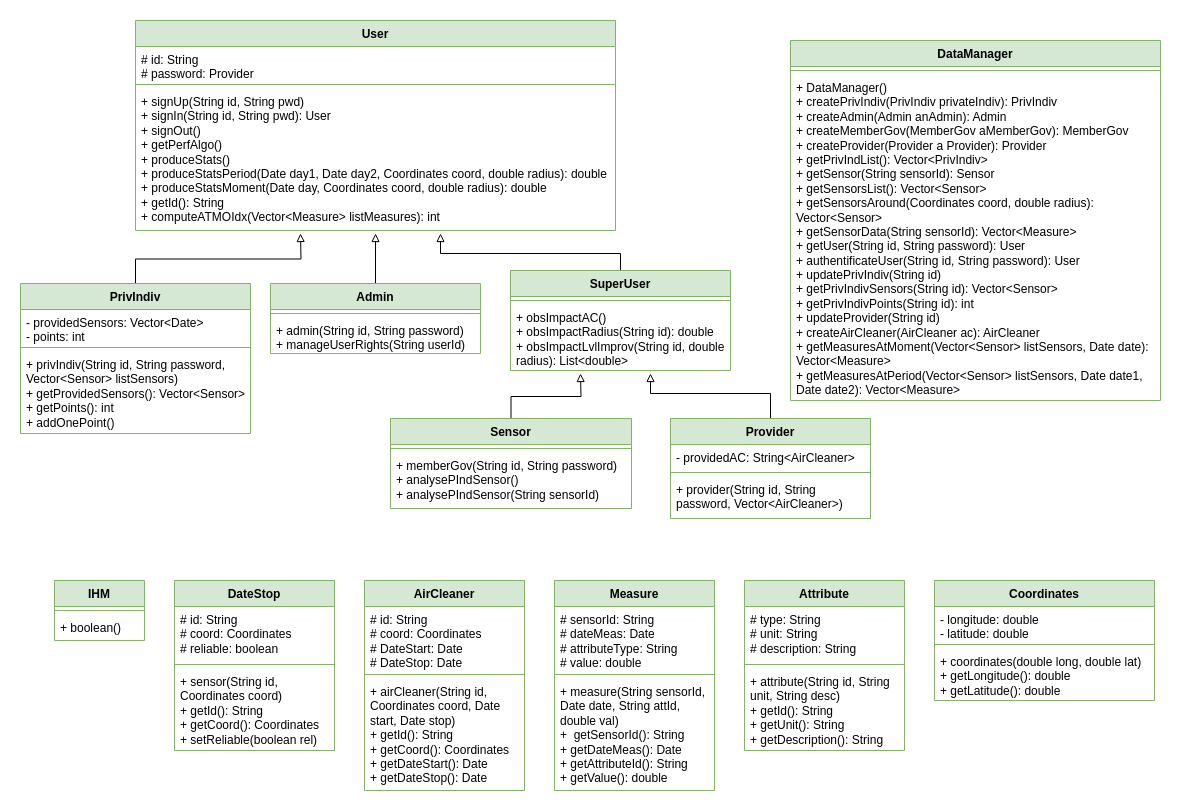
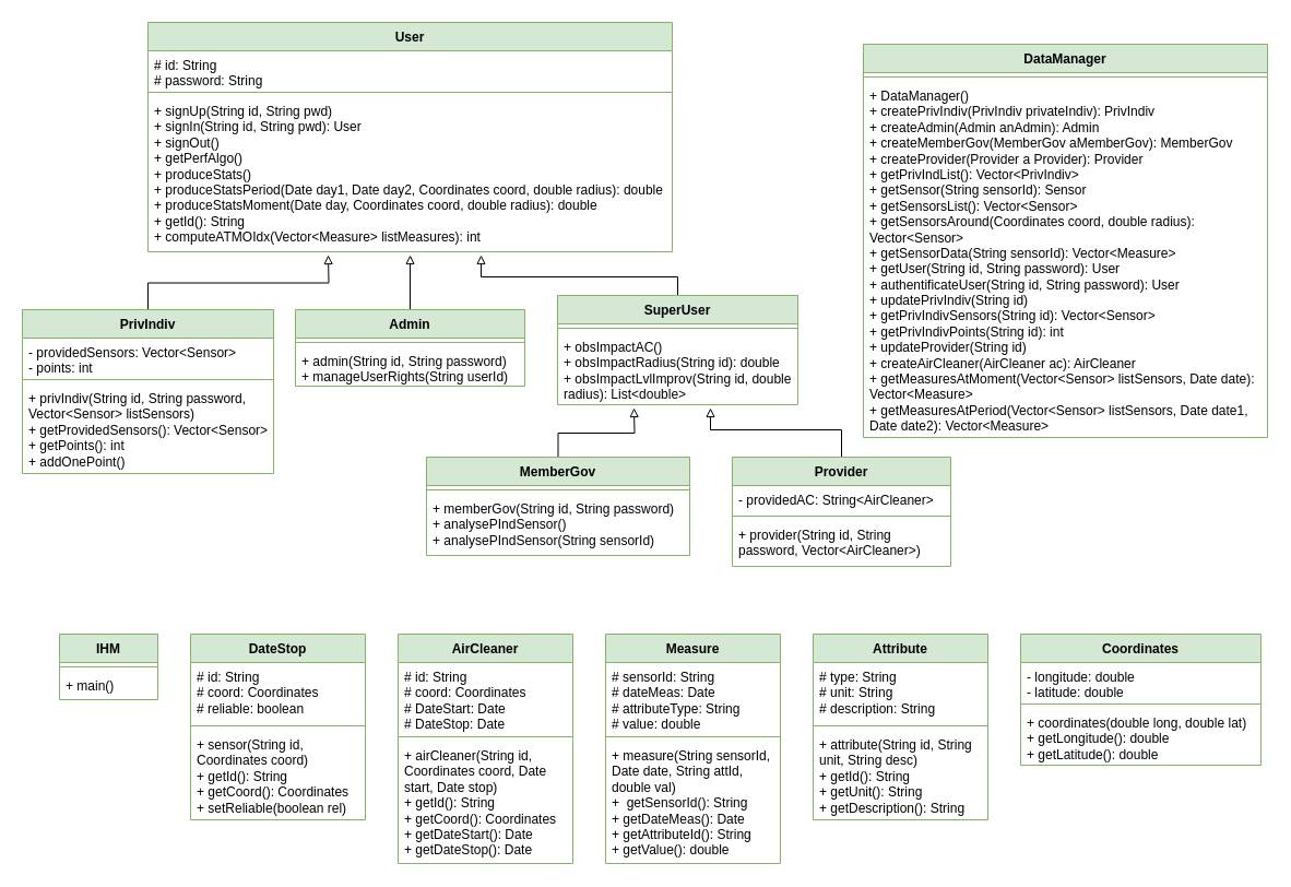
  <mxCell id="0" />
  <mxCell id="1" parent="0" />
  <mxCell id="2" value="User" style="swimlane;fontStyle=1;align=center;verticalAlign=top;childLayout=stackLayout;horizontal=1;startSize=26;horizontalStack=0;resizeParent=1;resizeParentMax=0;resizeLast=0;collapsible=1;marginBottom=0;whiteSpace=wrap;html=1;fillColor=#d5e8d4;strokeColor=#82b366;" parent="1" vertex="1"><mxGeometry x="135" y="20" width="480" height="210" as="geometry" /></mxCell>
- <mxCell id="3" value="# id: String&lt;br&gt;# password: Provider" style="text;strokeColor=none;fillColor=none;align=left;verticalAlign=top;spacingLeft=4;spacingRight=4;overflow=hidden;rotatable=0;points=[[0,0.5],[1,0.5]];portConstraint=eastwest;whiteSpace=wrap;html=1;" parent="2" vertex="1"><mxGeometry y="26" width="480" height="34" as="geometry" /></mxCell>
+ <mxCell id="3" value="# id: String&lt;br&gt;# password: String" style="text;strokeColor=none;fillColor=none;align=left;verticalAlign=top;spacingLeft=4;spacingRight=4;overflow=hidden;rotatable=0;points=[[0,0.5],[1,0.5]];portConstraint=eastwest;whiteSpace=wrap;html=1;" parent="2" vertex="1"><mxGeometry y="26" width="480" height="34" as="geometry" /></mxCell>
  <mxCell id="4" value="" style="line;strokeWidth=1;fillColor=none;align=left;verticalAlign=middle;spacingTop=-1;spacingLeft=3;spacingRight=3;rotatable=0;labelPosition=right;points=[];portConstraint=eastwest;strokeColor=inherit;" parent="2" vertex="1"><mxGeometry y="60" width="480" height="8" as="geometry" /></mxCell>
  <mxCell id="5" value="+ signUp(String id, String pwd)&lt;br&gt;+ signIn(String id, String pwd): User&lt;br&gt;+ signOut()&lt;br&gt;+ getPerfAlgo()&lt;br&gt;+ produceStats()&lt;br&gt;+ produceStatsPeriod(Date day1, Date day2, Coordinates coord, double radius): double&lt;br&gt;+ produceStatsMoment(Date day, Coordinates coord, double radius): double&lt;br&gt;+ getId(): String&lt;br&gt;+ computeATMOIdx(Vector&amp;lt;Measure&amp;gt; listMeasures): int" style="text;strokeColor=none;fillColor=none;align=left;verticalAlign=top;spacingLeft=4;spacingRight=4;overflow=hidden;rotatable=0;points=[[0,0.5],[1,0.5]];portConstraint=eastwest;whiteSpace=wrap;html=1;" parent="2" vertex="1"><mxGeometry y="68" width="480" height="142" as="geometry" /></mxCell>
  <mxCell id="6" style="edgeStyle=orthogonalEdgeStyle;rounded=0;orthogonalLoop=1;jettySize=auto;html=1;exitX=0.5;exitY=0;exitDx=0;exitDy=0;endArrow=block;endFill=0;" parent="1" source="7" edge="1"><mxGeometry relative="1" as="geometry"><mxPoint x="375.059" y="233" as="targetPoint" /></mxGeometry></mxCell>
  <mxCell id="7" value="Admin" style="swimlane;fontStyle=1;align=center;verticalAlign=top;childLayout=stackLayout;horizontal=1;startSize=26;horizontalStack=0;resizeParent=1;resizeParentMax=0;resizeLast=0;collapsible=1;marginBottom=0;whiteSpace=wrap;html=1;fillColor=#d5e8d4;strokeColor=#82b366;" parent="1" vertex="1"><mxGeometry x="270" y="283" width="210" height="70" as="geometry" /></mxCell>
  <mxCell id="8" value="" style="line;strokeWidth=1;fillColor=none;align=left;verticalAlign=middle;spacingTop=-1;spacingLeft=3;spacingRight=3;rotatable=0;labelPosition=right;points=[];portConstraint=eastwest;strokeColor=inherit;" parent="7" vertex="1"><mxGeometry y="26" width="210" height="8" as="geometry" /></mxCell>
  <mxCell id="9" value="+ admin(String id, String password)&lt;br&gt;+ manageUserRights(String userId)" style="text;strokeColor=none;fillColor=none;align=left;verticalAlign=top;spacingLeft=4;spacingRight=4;overflow=hidden;rotatable=0;points=[[0,0.5],[1,0.5]];portConstraint=eastwest;whiteSpace=wrap;html=1;" parent="7" vertex="1"><mxGeometry y="34" width="210" height="36" as="geometry" /></mxCell>
  <mxCell id="10" style="edgeStyle=orthogonalEdgeStyle;rounded=0;orthogonalLoop=1;jettySize=auto;html=1;exitX=0.5;exitY=0;exitDx=0;exitDy=0;endArrow=block;endFill=0;targetPerimeterSpacing=0;strokeWidth=1;" parent="1" source="11" edge="1"><mxGeometry relative="1" as="geometry"><mxPoint x="300" y="233" as="targetPoint" /></mxGeometry></mxCell>
  <mxCell id="11" value="PrivIndiv" style="swimlane;fontStyle=1;align=center;verticalAlign=top;childLayout=stackLayout;horizontal=1;startSize=26;horizontalStack=0;resizeParent=1;resizeParentMax=0;resizeLast=0;collapsible=1;marginBottom=0;whiteSpace=wrap;html=1;fillColor=#d5e8d4;strokeColor=#82b366;" parent="1" vertex="1"><mxGeometry x="20" y="283" width="230" height="150" as="geometry" /></mxCell>
- <mxCell id="12" value="- providedSensors: Vector&amp;lt;Date&amp;gt;&lt;br&gt;- points: int" style="text;strokeColor=none;fillColor=none;align=left;verticalAlign=top;spacingLeft=4;spacingRight=4;overflow=hidden;rotatable=0;points=[[0,0.5],[1,0.5]];portConstraint=eastwest;whiteSpace=wrap;html=1;" parent="11" vertex="1"><mxGeometry y="26" width="230" height="34" as="geometry" /></mxCell>
+ <mxCell id="12" value="- providedSensors: Vector&amp;lt;Sensor&amp;gt;&lt;br&gt;- points: int" style="text;strokeColor=none;fillColor=none;align=left;verticalAlign=top;spacingLeft=4;spacingRight=4;overflow=hidden;rotatable=0;points=[[0,0.5],[1,0.5]];portConstraint=eastwest;whiteSpace=wrap;html=1;" parent="11" vertex="1"><mxGeometry y="26" width="230" height="34" as="geometry" /></mxCell>
  <mxCell id="13" value="" style="line;strokeWidth=1;fillColor=none;align=left;verticalAlign=middle;spacingTop=-1;spacingLeft=3;spacingRight=3;rotatable=0;labelPosition=right;points=[];portConstraint=eastwest;strokeColor=inherit;" parent="11" vertex="1"><mxGeometry y="60" width="230" height="8" as="geometry" /></mxCell>
  <mxCell id="14" value="+ privIndiv(String id, String password, Vector&amp;lt;Sensor&amp;gt; listSensors)&lt;br&gt;+ getProvidedSensors(): Vector&amp;lt;Sensor&amp;gt;&lt;br&gt;+ getPoints(): int&lt;br&gt;+ addOnePoint()" style="text;strokeColor=none;fillColor=none;align=left;verticalAlign=top;spacingLeft=4;spacingRight=4;overflow=hidden;rotatable=0;points=[[0,0.5],[1,0.5]];portConstraint=eastwest;whiteSpace=wrap;html=1;" parent="11" vertex="1"><mxGeometry y="68" width="230" height="82" as="geometry" /></mxCell>
  <mxCell id="15" style="edgeStyle=orthogonalEdgeStyle;rounded=0;orthogonalLoop=1;jettySize=auto;html=1;endArrow=block;endFill=0;" parent="1" source="16" edge="1"><mxGeometry relative="1" as="geometry"><mxPoint x="440" y="233" as="targetPoint" /><Array as="points"><mxPoint x="620" y="253" /><mxPoint x="440" y="253" /></Array></mxGeometry></mxCell>
  <mxCell id="16" value="SuperUser" style="swimlane;fontStyle=1;align=center;verticalAlign=top;childLayout=stackLayout;horizontal=1;startSize=26;horizontalStack=0;resizeParent=1;resizeParentMax=0;resizeLast=0;collapsible=1;marginBottom=0;whiteSpace=wrap;html=1;fillColor=#d5e8d4;strokeColor=#82b366;" parent="1" vertex="1"><mxGeometry x="510" y="270" width="220" height="100" as="geometry" /></mxCell>
  <mxCell id="17" value="" style="line;strokeWidth=1;fillColor=none;align=left;verticalAlign=middle;spacingTop=-1;spacingLeft=3;spacingRight=3;rotatable=0;labelPosition=right;points=[];portConstraint=eastwest;strokeColor=inherit;" parent="16" vertex="1"><mxGeometry y="26" width="220" height="8" as="geometry" /></mxCell>
  <mxCell id="18" value="+ obsImpactAC()&lt;br&gt;+ obsImpactRadius(String id): double&lt;br&gt;+ obsImpactLvlImprov(String id, double radius): List&amp;lt;double&amp;gt;" style="text;strokeColor=none;fillColor=none;align=left;verticalAlign=top;spacingLeft=4;spacingRight=4;overflow=hidden;rotatable=0;points=[[0,0.5],[1,0.5]];portConstraint=eastwest;whiteSpace=wrap;html=1;" parent="16" vertex="1"><mxGeometry y="34" width="220" height="66" as="geometry" /></mxCell>
  <mxCell id="19" style="edgeStyle=orthogonalEdgeStyle;rounded=0;orthogonalLoop=1;jettySize=auto;html=1;endArrow=block;endFill=0;" parent="1" source="20" edge="1"><mxGeometry relative="1" as="geometry"><mxPoint x="580" y="373" as="targetPoint" /></mxGeometry></mxCell>
- <mxCell id="20" value="Sensor" style="swimlane;fontStyle=1;align=center;verticalAlign=top;childLayout=stackLayout;horizontal=1;startSize=26;horizontalStack=0;resizeParent=1;resizeParentMax=0;resizeLast=0;collapsible=1;marginBottom=0;whiteSpace=wrap;html=1;fillColor=#d5e8d4;strokeColor=#82b366;" parent="1" vertex="1"><mxGeometry x="390" y="418" width="241" height="90" as="geometry" /></mxCell>
+ <mxCell id="20" value="MemberGov" style="swimlane;fontStyle=1;align=center;verticalAlign=top;childLayout=stackLayout;horizontal=1;startSize=26;horizontalStack=0;resizeParent=1;resizeParentMax=0;resizeLast=0;collapsible=1;marginBottom=0;whiteSpace=wrap;html=1;fillColor=#d5e8d4;strokeColor=#82b366;" parent="1" vertex="1"><mxGeometry x="390" y="418" width="241" height="90" as="geometry" /></mxCell>
  <mxCell id="21" value="" style="line;strokeWidth=1;fillColor=none;align=left;verticalAlign=middle;spacingTop=-1;spacingLeft=3;spacingRight=3;rotatable=0;labelPosition=right;points=[];portConstraint=eastwest;strokeColor=inherit;" parent="20" vertex="1"><mxGeometry y="26" width="241" height="8" as="geometry" /></mxCell>
  <mxCell id="22" value="+ memberGov(String id, String password)&lt;br&gt;+ analysePIndSensor()&lt;br&gt;+ analysePIndSensor(String sensorId)" style="text;strokeColor=none;fillColor=none;align=left;verticalAlign=top;spacingLeft=4;spacingRight=4;overflow=hidden;rotatable=0;points=[[0,0.5],[1,0.5]];portConstraint=eastwest;whiteSpace=wrap;html=1;" parent="20" vertex="1"><mxGeometry y="34" width="241" height="56" as="geometry" /></mxCell>
  <mxCell id="23" style="edgeStyle=orthogonalEdgeStyle;rounded=0;orthogonalLoop=1;jettySize=auto;html=1;endArrow=block;endFill=0;" parent="1" source="24" edge="1"><mxGeometry relative="1" as="geometry"><mxPoint x="650" y="373" as="targetPoint" /><Array as="points"><mxPoint x="770" y="393" /><mxPoint x="650" y="393" /></Array></mxGeometry></mxCell>
  <mxCell id="24" value="Provider" style="swimlane;fontStyle=1;align=center;verticalAlign=top;childLayout=stackLayout;horizontal=1;startSize=26;horizontalStack=0;resizeParent=1;resizeParentMax=0;resizeLast=0;collapsible=1;marginBottom=0;whiteSpace=wrap;html=1;fillColor=#d5e8d4;strokeColor=#82b366;" parent="1" vertex="1"><mxGeometry x="670" y="418" width="200" height="100" as="geometry" /></mxCell>
  <mxCell id="25" value="- providedAC: String&amp;lt;AirCleaner&amp;gt;" style="text;strokeColor=none;fillColor=none;align=left;verticalAlign=top;spacingLeft=4;spacingRight=4;overflow=hidden;rotatable=0;points=[[0,0.5],[1,0.5]];portConstraint=eastwest;whiteSpace=wrap;html=1;" parent="24" vertex="1"><mxGeometry y="26" width="200" height="24" as="geometry" /></mxCell>
  <mxCell id="26" value="" style="line;strokeWidth=1;fillColor=none;align=left;verticalAlign=middle;spacingTop=-1;spacingLeft=3;spacingRight=3;rotatable=0;labelPosition=right;points=[];portConstraint=eastwest;strokeColor=inherit;" parent="24" vertex="1"><mxGeometry y="50" width="200" height="8" as="geometry" /></mxCell>
  <mxCell id="27" value="+ provider(String id, String password, Vector&amp;lt;AirCleaner&amp;gt;)" style="text;strokeColor=none;fillColor=none;align=left;verticalAlign=top;spacingLeft=4;spacingRight=4;overflow=hidden;rotatable=0;points=[[0,0.5],[1,0.5]];portConstraint=eastwest;whiteSpace=wrap;html=1;" parent="24" vertex="1"><mxGeometry y="58" width="200" height="42" as="geometry" /></mxCell>
  <mxCell id="28" value="Coordinates" style="swimlane;fontStyle=1;align=center;verticalAlign=top;childLayout=stackLayout;horizontal=1;startSize=26;horizontalStack=0;resizeParent=1;resizeParentMax=0;resizeLast=0;collapsible=1;marginBottom=0;whiteSpace=wrap;html=1;fillColor=#d5e8d4;strokeColor=#82b366;" parent="1" vertex="1"><mxGeometry x="934" y="580" width="220" height="120" as="geometry" /></mxCell>
  <mxCell id="29" value="- longitude: double&lt;br&gt;- latitude: double" style="text;strokeColor=none;fillColor=none;align=left;verticalAlign=top;spacingLeft=4;spacingRight=4;overflow=hidden;rotatable=0;points=[[0,0.5],[1,0.5]];portConstraint=eastwest;whiteSpace=wrap;html=1;" parent="28" vertex="1"><mxGeometry y="26" width="220" height="34" as="geometry" /></mxCell>
  <mxCell id="30" value="" style="line;strokeWidth=1;fillColor=none;align=left;verticalAlign=middle;spacingTop=-1;spacingLeft=3;spacingRight=3;rotatable=0;labelPosition=right;points=[];portConstraint=eastwest;strokeColor=inherit;" parent="28" vertex="1"><mxGeometry y="60" width="220" height="8" as="geometry" /></mxCell>
  <mxCell id="31" value="+ coordinates(double long, double lat)&lt;br&gt;+ getLongitude(): double&lt;br&gt;+ getLatitude(): double" style="text;strokeColor=none;fillColor=none;align=left;verticalAlign=top;spacingLeft=4;spacingRight=4;overflow=hidden;rotatable=0;points=[[0,0.5],[1,0.5]];portConstraint=eastwest;whiteSpace=wrap;html=1;" parent="28" vertex="1"><mxGeometry y="68" width="220" height="52" as="geometry" /></mxCell>
  <mxCell id="32" value="IHM" style="swimlane;fontStyle=1;align=center;verticalAlign=top;childLayout=stackLayout;horizontal=1;startSize=26;horizontalStack=0;resizeParent=1;resizeParentMax=0;resizeLast=0;collapsible=1;marginBottom=0;whiteSpace=wrap;html=1;fillColor=#d5e8d4;strokeColor=#82b366;" parent="1" vertex="1"><mxGeometry x="54" y="580" width="90" height="60" as="geometry" /></mxCell>
  <mxCell id="33" value="" style="line;strokeWidth=1;fillColor=none;align=left;verticalAlign=middle;spacingTop=-1;spacingLeft=3;spacingRight=3;rotatable=0;labelPosition=right;points=[];portConstraint=eastwest;strokeColor=inherit;" parent="32" vertex="1"><mxGeometry y="26" width="90" height="8" as="geometry" /></mxCell>
- <mxCell id="34" value="+ boolean()" style="text;strokeColor=none;fillColor=none;align=left;verticalAlign=top;spacingLeft=4;spacingRight=4;overflow=hidden;rotatable=0;points=[[0,0.5],[1,0.5]];portConstraint=eastwest;whiteSpace=wrap;html=1;" parent="32" vertex="1"><mxGeometry y="34" width="90" height="26" as="geometry" /></mxCell>
+ <mxCell id="34" value="+ main()" style="text;strokeColor=none;fillColor=none;align=left;verticalAlign=top;spacingLeft=4;spacingRight=4;overflow=hidden;rotatable=0;points=[[0,0.5],[1,0.5]];portConstraint=eastwest;whiteSpace=wrap;html=1;" parent="32" vertex="1"><mxGeometry y="34" width="90" height="26" as="geometry" /></mxCell>
  <mxCell id="35" value="DateStop" style="swimlane;fontStyle=1;align=center;verticalAlign=top;childLayout=stackLayout;horizontal=1;startSize=26;horizontalStack=0;resizeParent=1;resizeParentMax=0;resizeLast=0;collapsible=1;marginBottom=0;whiteSpace=wrap;html=1;fillColor=#d5e8d4;strokeColor=#82b366;" parent="1" vertex="1"><mxGeometry x="174" y="580" width="160" height="170" as="geometry" /></mxCell>
  <mxCell id="36" value="# id: String&lt;br&gt;# coord: Coordinates&lt;br&gt;# reliable: boolean" style="text;strokeColor=none;fillColor=none;align=left;verticalAlign=top;spacingLeft=4;spacingRight=4;overflow=hidden;rotatable=0;points=[[0,0.5],[1,0.5]];portConstraint=eastwest;whiteSpace=wrap;html=1;" parent="35" vertex="1"><mxGeometry y="26" width="160" height="54" as="geometry" /></mxCell>
  <mxCell id="37" value="" style="line;strokeWidth=1;fillColor=none;align=left;verticalAlign=middle;spacingTop=-1;spacingLeft=3;spacingRight=3;rotatable=0;labelPosition=right;points=[];portConstraint=eastwest;strokeColor=inherit;" parent="35" vertex="1"><mxGeometry y="80" width="160" height="8" as="geometry" /></mxCell>
  <mxCell id="38" value="+ sensor(String id, Coordinates coord)&lt;br&gt;+ getId(): String&lt;br&gt;+ getCoord(): Coordinates&lt;br&gt;+ setReliable(boolean rel)" style="text;strokeColor=none;fillColor=none;align=left;verticalAlign=top;spacingLeft=4;spacingRight=4;overflow=hidden;rotatable=0;points=[[0,0.5],[1,0.5]];portConstraint=eastwest;whiteSpace=wrap;html=1;" parent="35" vertex="1"><mxGeometry y="88" width="160" height="82" as="geometry" /></mxCell>
  <mxCell id="39" value="AirCleaner" style="swimlane;fontStyle=1;align=center;verticalAlign=top;childLayout=stackLayout;horizontal=1;startSize=26;horizontalStack=0;resizeParent=1;resizeParentMax=0;resizeLast=0;collapsible=1;marginBottom=0;whiteSpace=wrap;html=1;fillColor=#d5e8d4;strokeColor=#82b366;" parent="1" vertex="1"><mxGeometry x="364" y="580" width="160" height="210" as="geometry" /></mxCell>
  <mxCell id="40" value="# id: String&lt;br&gt;# coord: Coordinates&lt;br&gt;# DateStart: Date&lt;br&gt;# DateStop: Date" style="text;strokeColor=none;fillColor=none;align=left;verticalAlign=top;spacingLeft=4;spacingRight=4;overflow=hidden;rotatable=0;points=[[0,0.5],[1,0.5]];portConstraint=eastwest;whiteSpace=wrap;html=1;" parent="39" vertex="1"><mxGeometry y="26" width="160" height="64" as="geometry" /></mxCell>
  <mxCell id="41" value="" style="line;strokeWidth=1;fillColor=none;align=left;verticalAlign=middle;spacingTop=-1;spacingLeft=3;spacingRight=3;rotatable=0;labelPosition=right;points=[];portConstraint=eastwest;strokeColor=inherit;" parent="39" vertex="1"><mxGeometry y="90" width="160" height="8" as="geometry" /></mxCell>
  <mxCell id="42" value="+ airCleaner(String id, Coordinates coord, Date start, Date stop)&lt;br&gt;+ getId(): String&lt;br&gt;+ getCoord(): Coordinates&lt;br&gt;+ getDateStart(): Date&lt;br&gt;+ getDateStop(): Date" style="text;strokeColor=none;fillColor=none;align=left;verticalAlign=top;spacingLeft=4;spacingRight=4;overflow=hidden;rotatable=0;points=[[0,0.5],[1,0.5]];portConstraint=eastwest;whiteSpace=wrap;html=1;" parent="39" vertex="1"><mxGeometry y="98" width="160" height="112" as="geometry" /></mxCell>
  <mxCell id="43" value="Measure" style="swimlane;fontStyle=1;align=center;verticalAlign=top;childLayout=stackLayout;horizontal=1;startSize=26;horizontalStack=0;resizeParent=1;resizeParentMax=0;resizeLast=0;collapsible=1;marginBottom=0;whiteSpace=wrap;html=1;fillColor=#d5e8d4;strokeColor=#82b366;" parent="1" vertex="1"><mxGeometry x="554" y="580" width="160" height="210" as="geometry" /></mxCell>
  <mxCell id="44" value="# sensorId: String&lt;br&gt;# dateMeas: Date&lt;br&gt;# attributeType: String&lt;br&gt;# value: double" style="text;strokeColor=none;fillColor=none;align=left;verticalAlign=top;spacingLeft=4;spacingRight=4;overflow=hidden;rotatable=0;points=[[0,0.5],[1,0.5]];portConstraint=eastwest;whiteSpace=wrap;html=1;" parent="43" vertex="1"><mxGeometry y="26" width="160" height="64" as="geometry" /></mxCell>
  <mxCell id="45" value="" style="line;strokeWidth=1;fillColor=none;align=left;verticalAlign=middle;spacingTop=-1;spacingLeft=3;spacingRight=3;rotatable=0;labelPosition=right;points=[];portConstraint=eastwest;strokeColor=inherit;" parent="43" vertex="1"><mxGeometry y="90" width="160" height="8" as="geometry" /></mxCell>
  <mxCell id="46" value="+ measure(String sensorId, Date date, String attId, double val)&lt;br&gt;+ &amp;nbsp;getSensorId(): String&lt;br&gt;+ getDateMeas(): Date&lt;br&gt;+ getAttributeId(): String&lt;br&gt;+ getValue(): double" style="text;strokeColor=none;fillColor=none;align=left;verticalAlign=top;spacingLeft=4;spacingRight=4;overflow=hidden;rotatable=0;points=[[0,0.5],[1,0.5]];portConstraint=eastwest;whiteSpace=wrap;html=1;" parent="43" vertex="1"><mxGeometry y="98" width="160" height="112" as="geometry" /></mxCell>
  <mxCell id="47" value="Attribute" style="swimlane;fontStyle=1;align=center;verticalAlign=top;childLayout=stackLayout;horizontal=1;startSize=26;horizontalStack=0;resizeParent=1;resizeParentMax=0;resizeLast=0;collapsible=1;marginBottom=0;whiteSpace=wrap;html=1;fillColor=#d5e8d4;strokeColor=#82b366;" parent="1" vertex="1"><mxGeometry x="744" y="580" width="160" height="170" as="geometry" /></mxCell>
  <mxCell id="48" value="# type: String&lt;br&gt;# unit: String&lt;br&gt;# description: String" style="text;strokeColor=none;fillColor=none;align=left;verticalAlign=top;spacingLeft=4;spacingRight=4;overflow=hidden;rotatable=0;points=[[0,0.5],[1,0.5]];portConstraint=eastwest;whiteSpace=wrap;html=1;" parent="47" vertex="1"><mxGeometry y="26" width="160" height="54" as="geometry" /></mxCell>
  <mxCell id="49" value="" style="line;strokeWidth=1;fillColor=none;align=left;verticalAlign=middle;spacingTop=-1;spacingLeft=3;spacingRight=3;rotatable=0;labelPosition=right;points=[];portConstraint=eastwest;strokeColor=inherit;" parent="47" vertex="1"><mxGeometry y="80" width="160" height="8" as="geometry" /></mxCell>
  <mxCell id="50" value="+ attribute(String id, String unit, String desc)&lt;br&gt;+ getId(): String&lt;br&gt;+ getUnit(): String&lt;br&gt;+ getDescription(): String" style="text;strokeColor=none;fillColor=none;align=left;verticalAlign=top;spacingLeft=4;spacingRight=4;overflow=hidden;rotatable=0;points=[[0,0.5],[1,0.5]];portConstraint=eastwest;whiteSpace=wrap;html=1;" parent="47" vertex="1"><mxGeometry y="88" width="160" height="82" as="geometry" /></mxCell>
  <mxCell id="51" value="DataManager" style="swimlane;fontStyle=1;align=center;verticalAlign=top;childLayout=stackLayout;horizontal=1;startSize=26;horizontalStack=0;resizeParent=1;resizeParentMax=0;resizeLast=0;collapsible=1;marginBottom=0;whiteSpace=wrap;html=1;fillColor=#d5e8d4;strokeColor=#82b366;" parent="1" vertex="1"><mxGeometry x="790" y="40" width="370" height="360" as="geometry" /></mxCell>
  <mxCell id="52" value="" style="line;strokeWidth=1;fillColor=none;align=left;verticalAlign=middle;spacingTop=-1;spacingLeft=3;spacingRight=3;rotatable=0;labelPosition=right;points=[];portConstraint=eastwest;strokeColor=inherit;" parent="51" vertex="1"><mxGeometry y="26" width="370" height="8" as="geometry" /></mxCell>
  <mxCell id="53" value="+ DataManager()&lt;br&gt;+ createPrivIndiv(PrivIndiv privateIndiv): PrivIndiv&lt;br&gt;+ createAdmin(Admin anAdmin): Admin&lt;br&gt;+ createMemberGov(MemberGov aMemberGov): MemberGov&lt;br&gt;+ createProvider(Provider a Provider): Provider&lt;br style=&quot;border-color: var(--border-color);&quot;&gt;+ getPrivIndList(): Vector&amp;lt;PrivIndiv&amp;gt;&lt;br&gt;+ getSensor(String sensorId): Sensor&lt;br style=&quot;border-color: var(--border-color);&quot;&gt;+ getSensorsList(): Vector&amp;lt;Sensor&amp;gt;&lt;br&gt;+ getSensorsAround(Coordinates coord, double radius): Vector&amp;lt;Sensor&amp;gt;&lt;br&gt;+ getSensorData(String sensorId): Vector&amp;lt;Measure&amp;gt;&lt;br&gt;+ getUser(String id, String password): User&lt;br&gt;+ authentificateUser(String id, String password): User&lt;br&gt;+ updatePrivIndiv(String id)&lt;br&gt;+ getPrivIndivSensors(String id): Vector&amp;lt;Sensor&amp;gt;&lt;br&gt;+ getPrivIndivPoints(String id): int&lt;br&gt;+ updateProvider(String id)&lt;br&gt;+ createAirCleaner(AirCleaner ac): AirCleaner&lt;br&gt;+ getMeasuresAtMoment(Vector&amp;lt;Sensor&amp;gt; listSensors, Date date): Vector&amp;lt;Measure&amp;gt;&lt;br&gt;+ getMeasuresAtPeriod(Vector&amp;lt;Sensor&amp;gt; listSensors,&amp;nbsp;Date date1, Date date2): Vector&amp;lt;Measure&amp;gt;" style="text;strokeColor=none;fillColor=none;align=left;verticalAlign=top;spacingLeft=4;spacingRight=4;overflow=hidden;rotatable=0;points=[[0,0.5],[1,0.5]];portConstraint=eastwest;whiteSpace=wrap;html=1;" parent="51" vertex="1"><mxGeometry y="34" width="370" height="326" as="geometry" /></mxCell>
